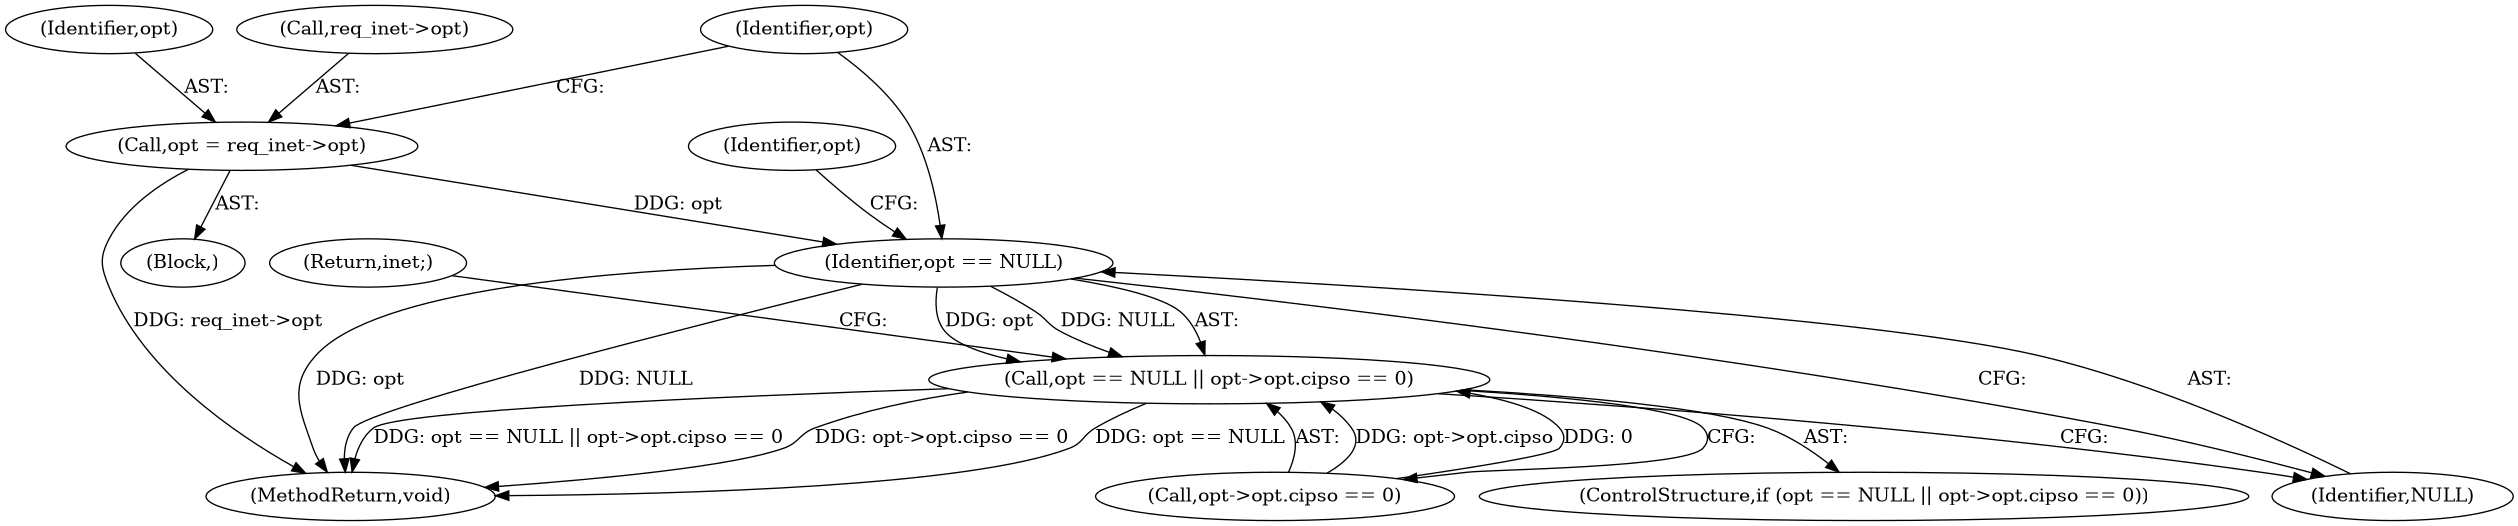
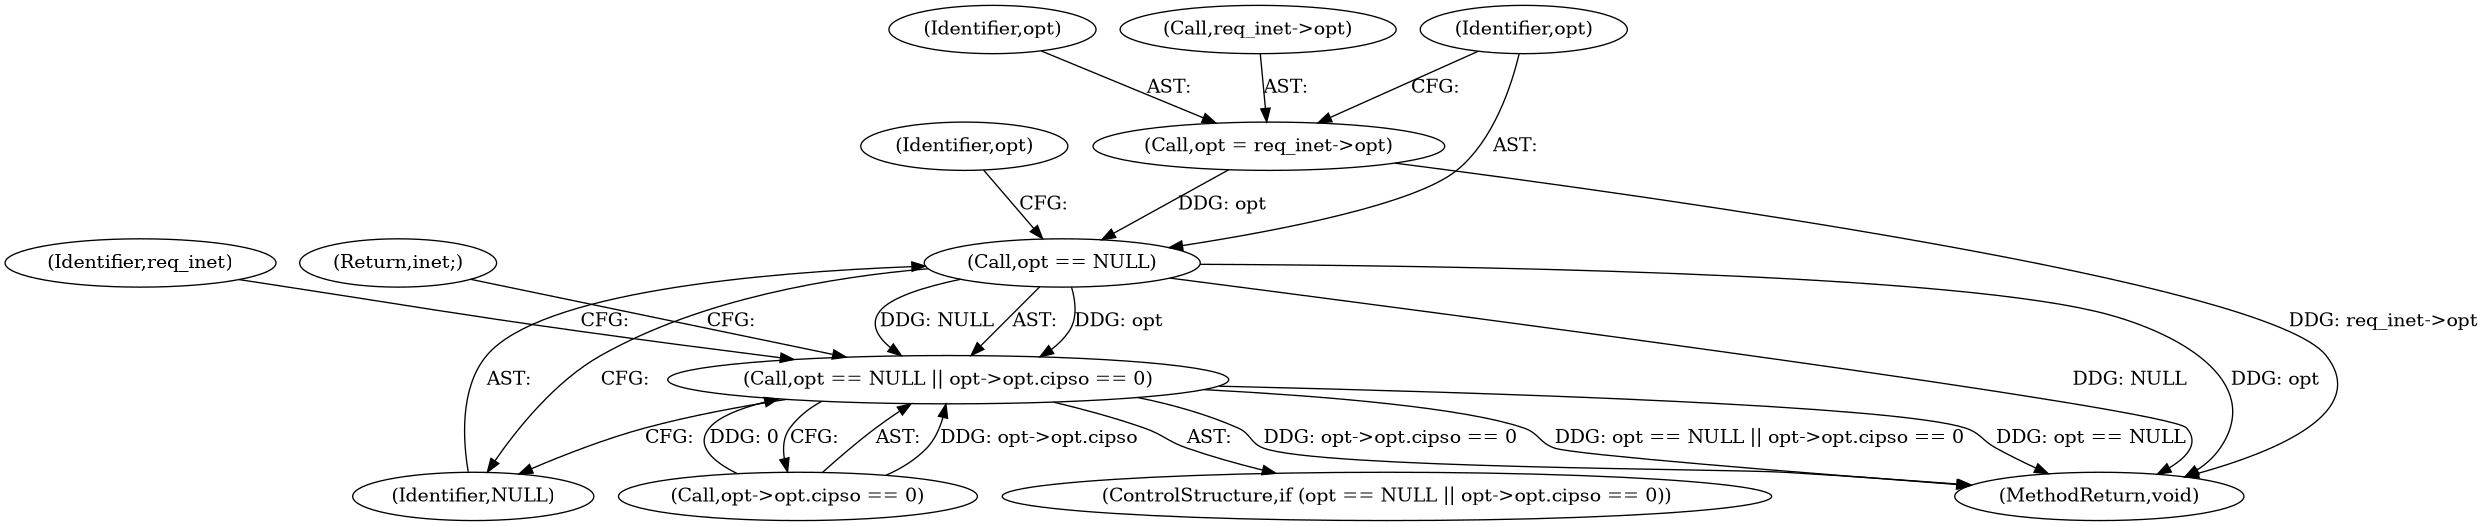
  digraph {
    n1 [label="(Call,opt = req_inet->opt)"]
-   n2 [label="(Identifier,opt == NULL)"]
-   n3 [label="(Block,)"]
+   n2 [label="(Call,opt == NULL)"]
    n4 [label="(MethodReturn,void)"]
    n5 [label="(Call,opt == NULL || opt->opt.cipso == 0)"]
    n6 [label="(Identifier,NULL)"]
    n7 [label="(Call,req_inet->opt)"]
    n8 [label="(ControlStructure,if (opt == NULL || opt->opt.cipso == 0))"]
    n9 [label="(Call,opt->opt.cipso == 0)"]
    n10 [label="(Identifier,opt)"]
    n11 [label="(Identifier,opt)"]
+   n12 [label="(Identifier,req_inet)"]
    n13 [label="(Return,inet;)"]
    n14 [label="(Identifier,opt)"]
    n1 -> n2 [label="DDG: opt"]
-   n1 -> n3 [label="AST: "]
    n1 -> n4 [label="DDG: req_inet->opt"]
    n2 -> n4 [label="DDG: opt"]
    n2 -> n4 [label="DDG: NULL"]
    n2 -> n5 [label="AST: "]
    n2 -> n5 [label="DDG: opt"]
    n2 -> n5 [label="DDG: NULL"]
    n2 -> n6 [label="CFG: "]
    n5 -> n4 [label="DDG: opt == NULL || opt->opt.cipso == 0"]
    n5 -> n4 [label="DDG: opt->opt.cipso == 0"]
    n5 -> n4 [label="DDG: opt == NULL"]
    n5 -> n6 [label="CFG: "]
    n5 -> n8 [label="AST: "]
    n5 -> n9 [label="CFG: "]
    n6 -> n2 [label="AST: "]
    n7 -> n1 [label="AST: "]
    n9 -> n5 [label="AST: "]
    n9 -> n5 [label="DDG: opt->opt.cipso"]
    n9 -> n5 [label="DDG: 0"]
    n10 -> n1 [label="CFG: "]
    n10 -> n2 [label="AST: "]
    n11 -> n2 [label="CFG: "]
+   n12 -> n5 [label="CFG: "]
    n13 -> n5 [label="CFG: "]
    n14 -> n1 [label="AST: "]
  }
